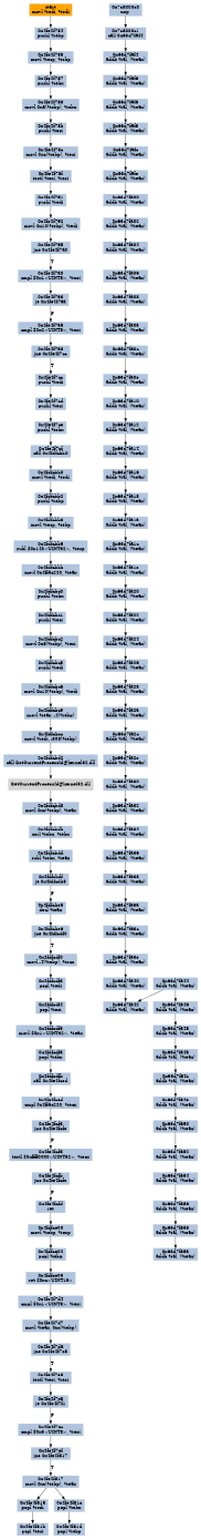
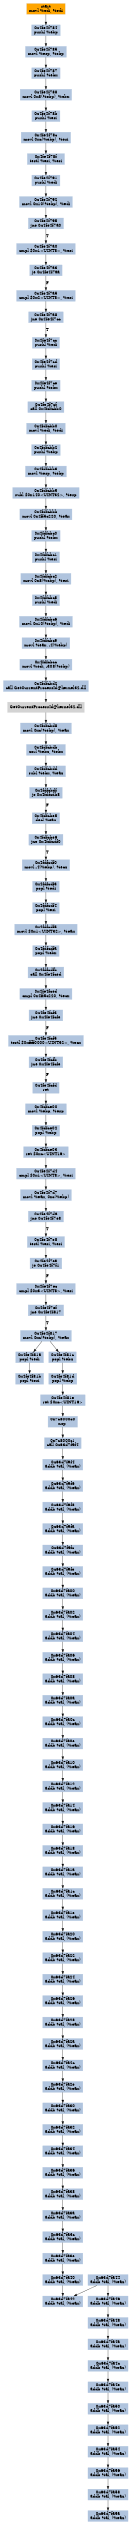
  digraph {
    node [color=lightsteelblue fillcolor=lightsteelblue shape=rectangle style=filled]
    edge [color="#000000"]
    n1 [color=lightgrey fillcolor=orange label="start\nmovl %edi, %edi"]
    n2 [label="0x4fe4f784\npushl %ebp"]
    n3 [label="0x4fe4f785\nmovl %esp, %ebp"]
    n4 [label="0x4fe4f787\npushl %ebx"]
    n5 [label="0x4fe4f788\nmovl 0x8(%ebp), %ebx"]
    n6 [label="0x4fe4f78b\npushl %esi"]
    n7 [label="0x4fe4f78c\nmovl 0xc(%ebp), %esi"]
    n8 [label="0x4fe4f78f\ntestl %esi, %esi"]
    n9 [label="0x4fe4f791\npushl %edi"]
    n10 [label="0x4fe4f792\nmovl 0x10(%ebp), %edi"]
    n11 [label="0x4fe4f795\njne 0x4fe4f7a0"]
    n12 [label="0x4fe4f7a0\ncmpl $0x1<UINT8>, %esi"]
    n13 [label="0x4fe4f7a3\nje 0x4fe4f7aa"]
    n14 [label="0x4fe4f7a5\ncmpl $0x2<UINT8>, %esi"]
    n15 [label="0x4fe4f7a8\njne 0x4fe4f7cc"]
    n16 [label="0x4fe4f7cc\npushl %edi"]
    n17 [label="0x4fe4f7cd\npushl %esi"]
    n18 [label="0x4fe4f7ce\npushl %ebx"]
    n19 [label="0x4fe4f7cf\ncall 0x4fdfcbb0"]
    n20 [label="0x4fdfcbb0\nmovl %edi, %edi"]
    n21 [label="0x4fdfcbb2\npushl %ebp"]
    n22 [label="0x4fdfcbb3\nmovl %esp, %ebp"]
    n23 [label="0x4fdfcbb5\nsubl $0x140<UINT32>, %esp"]
    n24 [label="0x4fdfcbbb\nmovl 0x4ff5c220, %eax"]
    n25 [label="0x4fdfcbc0\npushl %ebx"]
    n26 [label="0x4fdfcbc1\npushl %esi"]
    n27 [label="0x4fdfcbc2\nmovl 0x8(%ebp), %esi"]
    n28 [label="0x4fdfcbc5\npushl %edi"]
    n29 [label="0x4fdfcbc6\nmovl 0x10(%ebp), %edi"]
    n30 [label="0x4fdfcbc9\nmovl %eax, -4(%ebp)"]
    n31 [label="0x4fdfcbcc\nmovl %edi, -308(%ebp)"]
    n32 [label="0x4fdfcbd2\ncall GetCurrentProcessId@kernel32.dll"]
    n33 [color=lightgrey fillcolor=lightgrey label="GetCurrentProcessId@kernel32.dll"]
    n34 [label="0x4fdfcbd8\nmovl 0xc(%ebp), %eax"]
    n35 [label="0x4fdfcbdb\nxorl %ebx, %ebx"]
    n36 [label="0x4fdfcbdd\nsubl %ebx, %eax"]
    n37 [label="0x4fdfcbdf\nje 0x4fdfcdb8"]
    n38 [label="0x4fdfcbe5\ndecl %eax"]
    n39 [label="0x4fdfcbe6\njne 0x4fdfcdf0"]
    n40 [label="0x4fdfcdf0\nmovl -4(%ebp), %ecx"]
    n41 [label="0x4fdfcdf3\npopl %edi"]
    n42 [label="0x4fdfcdf4\npopl %esi"]
    n43 [label="0x4fdfcdf5\nmovl $0x1<UINT32>, %eax"]
    n44 [label="0x4fdfcdfa\npopl %ebx"]
    n45 [label="0x4fdfcdfb\ncall 0x4fe4fced"]
    n46 [label="0x4fe4fced\ncmpl 0x4ff5c220, %ecx"]
    n47 [label="0x4fe4fcf3\njne 0x4fe4fcfe"]
    n48 [label="0x4fe4fcf5\ntestl $0xffff0000<UINT32>, %ecx"]
    n49 [label="0x4fe4fcfb\njne 0x4fe4fcfe"]
    n50 [label="0x4fe4fcfd\nret"]
    n51 [label="0x4fdfce00\nmovl %ebp, %esp"]
    n52 [label="0x4fdfce02\npopl %ebp"]
    n53 [label="0x4fdfce03\nret $0xc<UINT16>"]
    n54 [label="0x4fe4f7d4\ncmpl $0x1<UINT8>, %esi"]
    n55 [label="0x4fe4f7d7\nmovl %eax, 0xc(%ebp)"]
    n56 [label="0x4fe4f7da\njne 0x4fe4f7e8"]
    n57 [label="0x4fe4f7e8\ntestl %esi, %esi"]
    n58 [label="0x4fe4f7ea\nje 0x4fe4f7f1"]
    n59 [label="0x4fe4f7ec\ncmpl $0x3<UINT8>, %esi"]
    n60 [label="0x4fe4f7ef\njne 0x4fe4f817"]
    n61 [label="0x4fe4f817\nmovl 0xc(%ebp), %eax"]
    n62 [label="0x4fe4f81a\npopl %edi"]
    n63 [label="0x4fe4f81c\npopl %ebx"]
    n64 [label="0x4fe4f81b\npopl %esi"]
    n65 [label="0x4fe4f81d\npopl %ebp"]
+   n66 [label="0x4fe4f81e\nret $0xc<UINT16>"]
    n67 [label="0x7c8000c0\nnop "]
    n68 [label="0x7c8000c1\ncall 0x63d7f9f4"]
    n69 [label="0x63d7f9f4\naddb %al, (%eax)"]
    n70 [label="0x63d7f9f6\naddb %al, (%eax)"]
    n71 [label="0x63d7f9f8\naddb %al, (%eax)"]
    n72 [label="0x63d7f9fa\naddb %al, (%eax)"]
    n73 [label="0x63d7f9fc\naddb %al, (%eax)"]
    n74 [label="0x63d7f9fe\naddb %al, (%eax)"]
    n75 [label="0x63d7fa00\naddb %al, (%eax)"]
    n76 [label="0x63d7fa02\naddb %al, (%eax)"]
    n77 [label="0x63d7fa04\naddb %al, (%eax)"]
    n78 [label="0x63d7fa06\naddb %al, (%eax)"]
    n79 [label="0x63d7fa08\naddb %al, (%eax)"]
    n80 [label="0x63d7fa0a\naddb %al, (%eax)"]
    n81 [label="0x63d7fa0c\naddb %al, (%eax)"]
    n82 [label="0x63d7fa0e\naddb %al, (%eax)"]
    n83 [label="0x63d7fa10\naddb %al, (%eax)"]
    n84 [label="0x63d7fa12\naddb %al, (%eax)"]
    n85 [label="0x63d7fa14\naddb %al, (%eax)"]
    n86 [label="0x63d7fa16\naddb %al, (%eax)"]
    n87 [label="0x63d7fa18\naddb %al, (%eax)"]
    n88 [label="0x63d7fa1a\naddb %al, (%eax)"]
    n89 [label="0x63d7fa1c\naddb %al, (%eax)"]
    n90 [label="0x63d7fa1e\naddb %al, (%eax)"]
    n91 [label="0x63d7fa20\naddb %al, (%eax)"]
    n92 [label="0x63d7fa22\naddb %al, (%eax)"]
    n93 [label="0x63d7fa24\naddb %al, (%eax)"]
    n94 [label="0x63d7fa26\naddb %al, (%eax)"]
    n95 [label="0x63d7fa28\naddb %al, (%eax)"]
    n96 [label="0x63d7fa2a\naddb %al, (%eax)"]
    n97 [label="0x63d7fa2c\naddb %al, (%eax)"]
    n98 [label="0x63d7fa2e\naddb %al, (%eax)"]
    n99 [label="0x63d7fa30\naddb %al, (%eax)"]
    n100 [label="0x63d7fa32\naddb %al, (%eax)"]
    n101 [label="0x63d7fa34\naddb %al, (%eax)"]
    n102 [label="0x63d7fa36\naddb %al, (%eax)"]
    n103 [label="0x63d7fa38\naddb %al, (%eax)"]
    n104 [label="0x63d7fa3a\naddb %al, (%eax)"]
    n105 [label="0x63d7fa3c\naddb %al, (%eax)"]
    n106 [label="0x63d7fa3e\naddb %al, (%eax)"]
    n107 [label="0x63d7fa40\naddb %al, (%eax)"]
    n108 [label="0x63d7fa42\naddb %al, (%eax)"]
    n109 [label="0x63d7fa44\naddb %al, (%eax)"]
    n110 [label="0x63d7fa46\naddb %al, (%eax)"]
    n111 [label="0x63d7fa48\naddb %al, (%eax)"]
    n112 [label="0x63d7fa4a\naddb %al, (%eax)"]
    n113 [label="0x63d7fa4c\naddb %al, (%eax)"]
    n114 [label="0x63d7fa4e\naddb %al, (%eax)"]
    n115 [label="0x63d7fa50\naddb %al, (%eax)"]
    n116 [label="0x63d7fa52\naddb %al, (%eax)"]
    n117 [label="0x63d7fa54\naddb %al, (%eax)"]
    n118 [label="0x63d7fa56\naddb %al, (%eax)"]
    n119 [label="0x63d7fa58\naddb %al, (%eax)"]
    n120 [label="0x63d7fa5a\naddb %al, (%eax)"]
    n1 -> n2
    n2 -> n3
    n3 -> n4
    n4 -> n5
    n5 -> n6
    n6 -> n7
    n7 -> n8
    n8 -> n9
    n9 -> n10
    n10 -> n11
    n11 -> n12 [label=T]
    n12 -> n13
    n13 -> n14 [label=F]
    n14 -> n15
    n15 -> n16 [label=T]
    n16 -> n17
    n17 -> n18
    n18 -> n19
    n19 -> n20
    n20 -> n21
    n21 -> n22
    n22 -> n23
    n23 -> n24
    n24 -> n25
    n25 -> n26
    n26 -> n27
    n27 -> n28
    n28 -> n29
    n29 -> n30
    n30 -> n31
    n31 -> n32
    n32 -> n33
    n33 -> n34
    n34 -> n35
    n35 -> n36
    n36 -> n37
    n37 -> n38 [label=F]
    n38 -> n39
    n39 -> n40 [label=T]
    n40 -> n41
    n41 -> n42
    n42 -> n43
    n43 -> n44
    n44 -> n45
    n45 -> n46
    n46 -> n47
    n47 -> n48 [label=F]
    n48 -> n49
    n49 -> n50 [label=F]
    n50 -> n51
    n51 -> n52
    n52 -> n53
    n53 -> n54
    n54 -> n55
    n55 -> n56
    n56 -> n57 [label=T]
    n57 -> n58
    n58 -> n59 [label=F]
    n59 -> n60
    n60 -> n61 [label=T]
    n61 -> n62
    n61 -> n63
    n62 -> n64
    n63 -> n65
+   n65 -> n66
+   n66 -> n67
    n67 -> n68
    n68 -> n69
    n69 -> n70
    n70 -> n71
    n71 -> n72
    n72 -> n73
    n73 -> n74
    n74 -> n75
    n75 -> n76
    n76 -> n77
    n77 -> n78
    n78 -> n79
    n79 -> n80
    n80 -> n81
    n81 -> n82
    n82 -> n83
    n83 -> n84
    n84 -> n85
    n85 -> n86
    n86 -> n87
    n87 -> n88
    n88 -> n89
    n89 -> n90
    n90 -> n91
    n91 -> n92
    n92 -> n93
    n93 -> n94
    n94 -> n95
    n95 -> n96
    n96 -> n97
    n97 -> n98
    n98 -> n99
    n99 -> n100
    n100 -> n101
    n101 -> n102
    n102 -> n103
    n103 -> n104
    n104 -> n105
    n105 -> n106
    n106 -> n107
    n107 -> n108
    n109 -> n108
    n109 -> n110
    n110 -> n111
    n111 -> n112
    n112 -> n113
    n113 -> n114
    n114 -> n115
    n115 -> n116
    n116 -> n117
    n117 -> n118
    n118 -> n119
    n119 -> n120
  }
